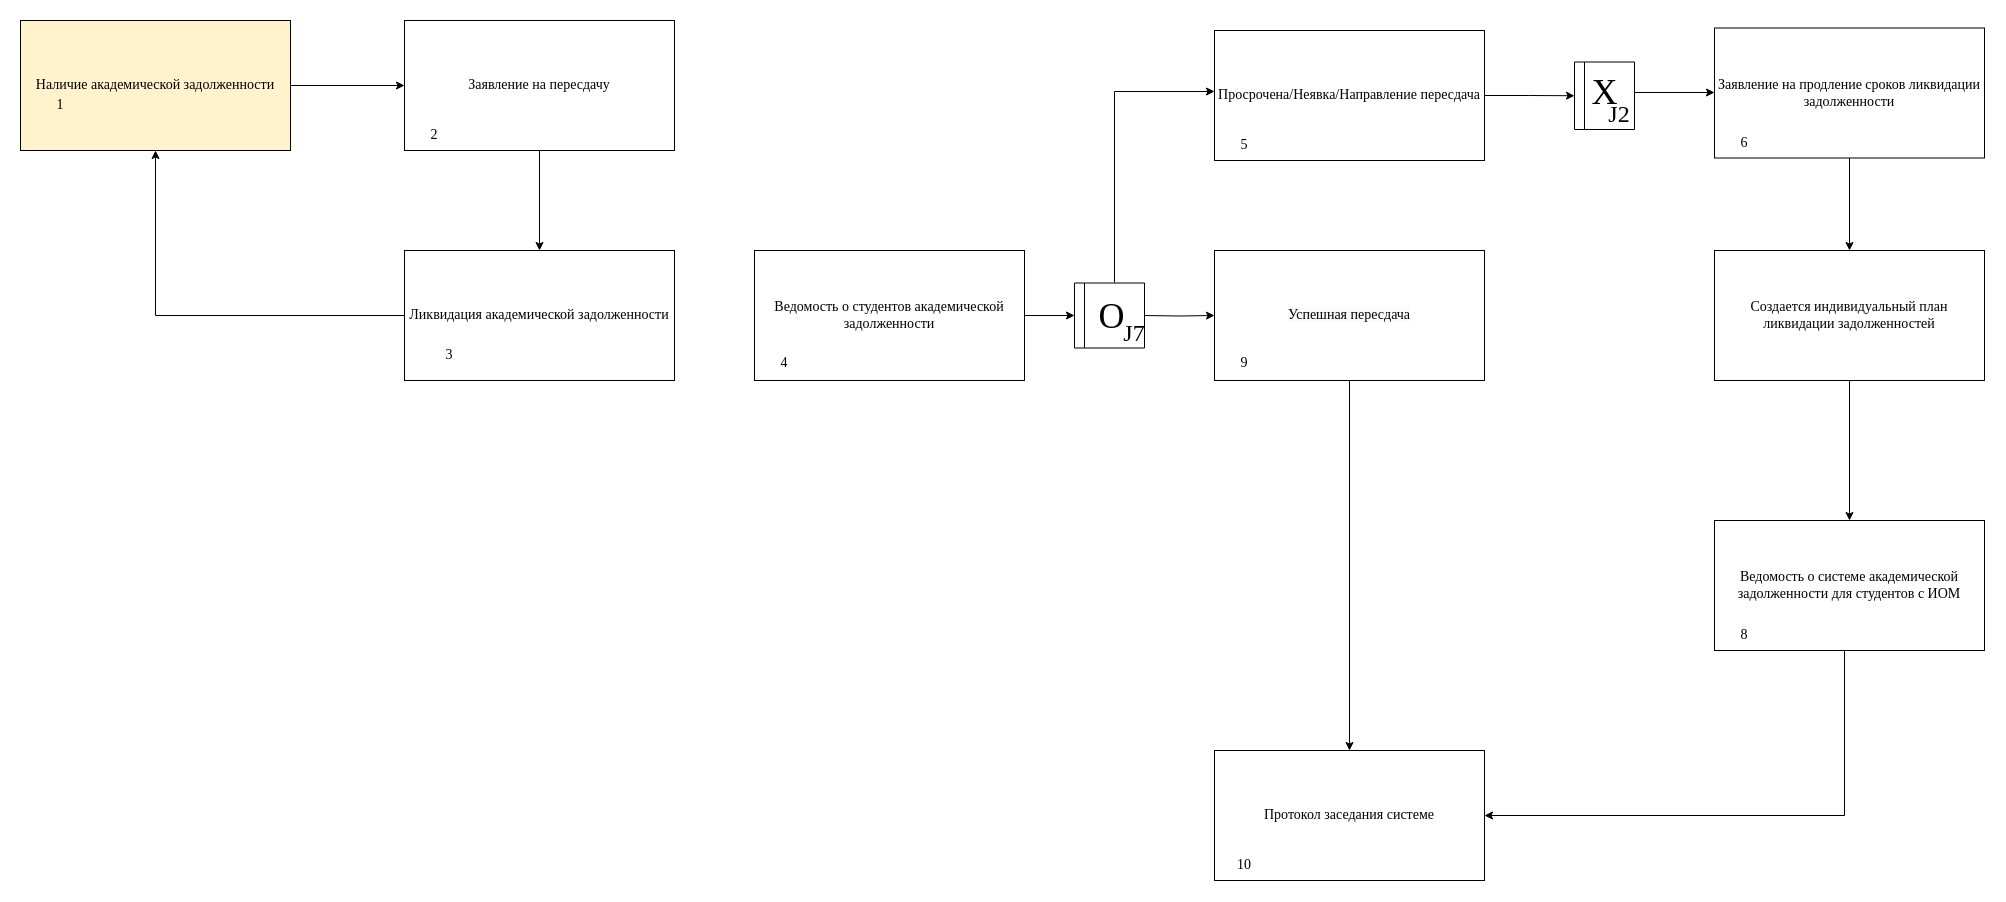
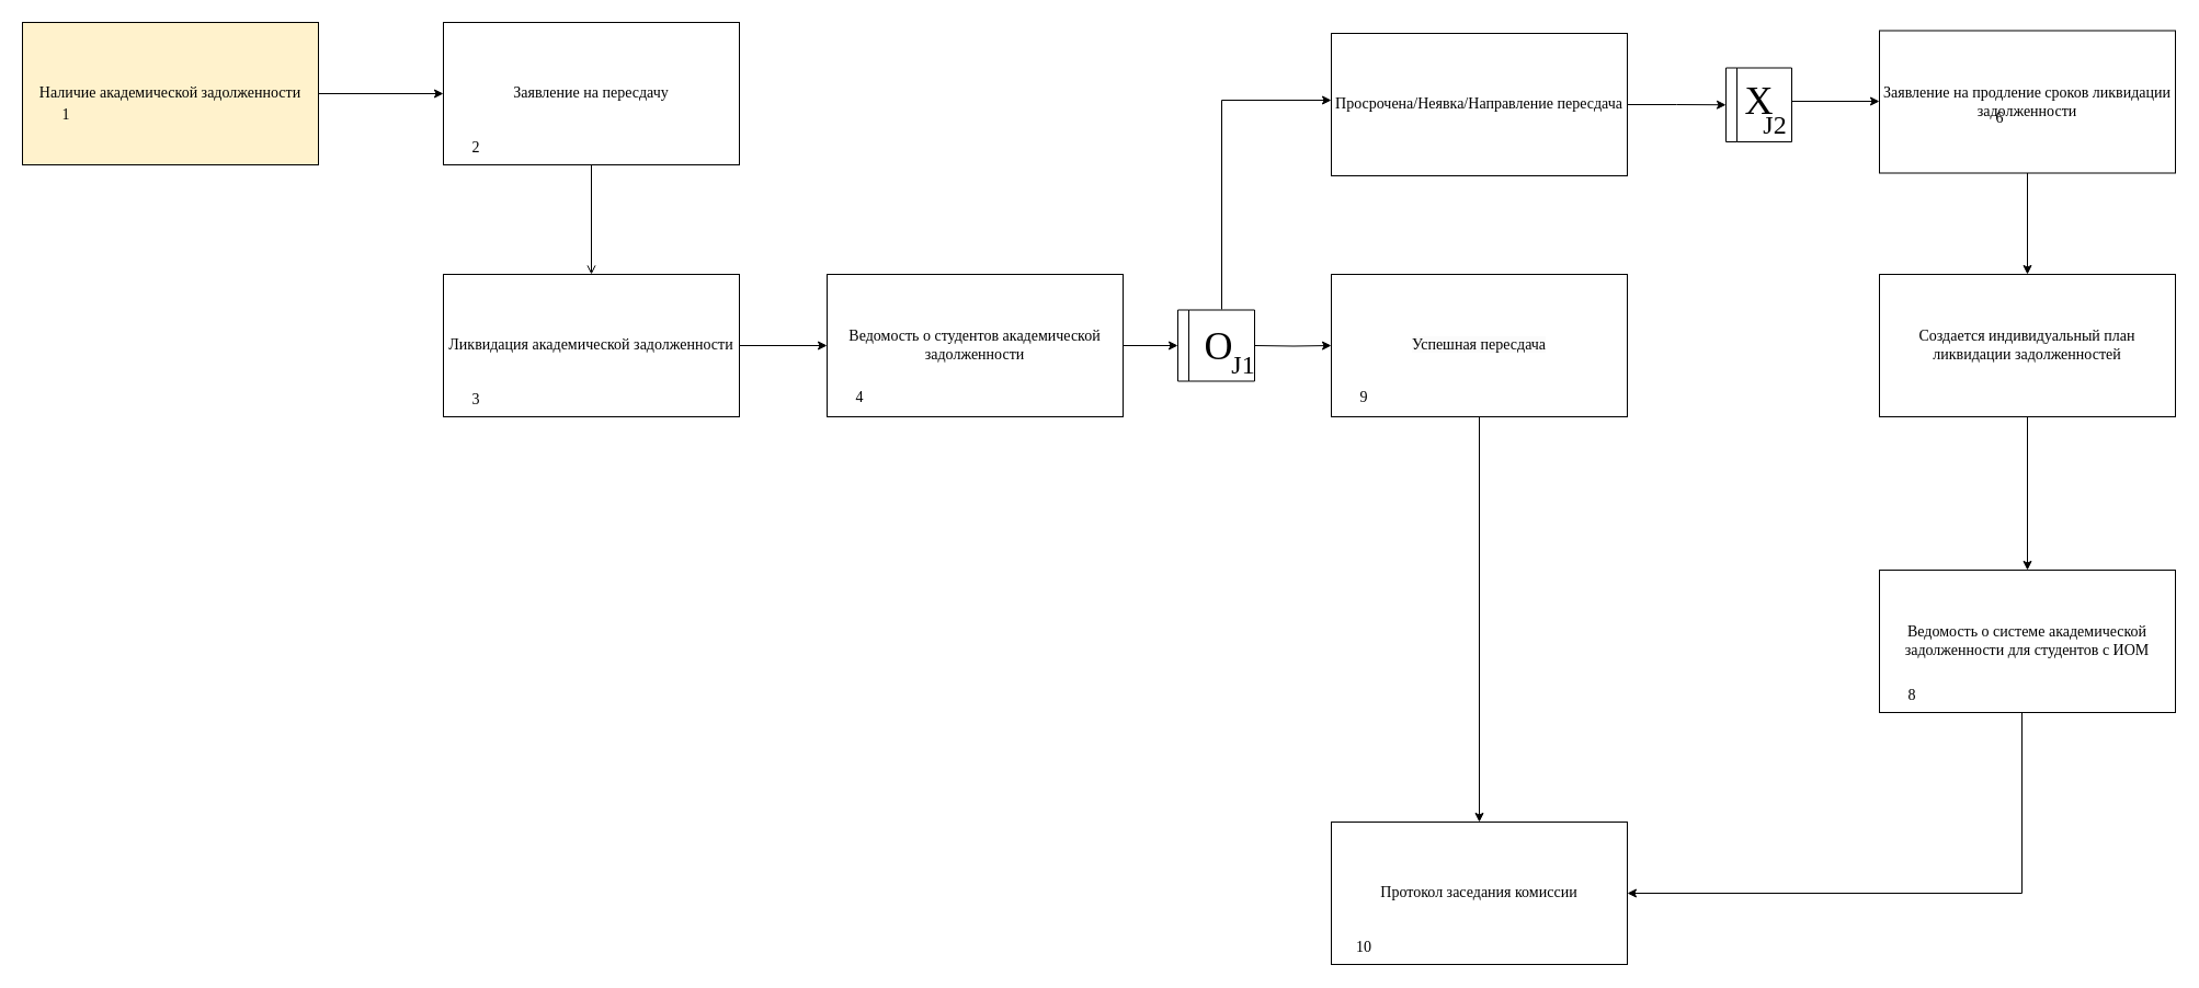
  <mxCell id="0" />
  <mxCell id="1" parent="0" />
- <mxCell id="2" style="edgeStyle=orthogonalEdgeStyle;rounded=0;orthogonalLoop=1;jettySize=auto;html=1;entryX=0.5;entryY=0;entryDx=0;entryDy=0;" parent="1" source="3" target="6" edge="1"><mxGeometry relative="1" as="geometry" /></mxCell>
+ <mxCell id="2" style="edgeStyle=orthogonalEdgeStyle;rounded=0;orthogonalLoop=1;jettySize=auto;html=1;entryX=0.5;entryY=0;entryDx=0;entryDy=0;endArrow=open;" parent="1" source="3" target="6" edge="1"><mxGeometry relative="1" as="geometry" /></mxCell>
  <mxCell id="3" value="&lt;span style=&quot;font-family: &amp;quot;Times New Roman&amp;quot;; font-size: 14px;&quot;&gt;Заявление на пересдачу&lt;/span&gt;" style="rounded=0;whiteSpace=wrap;html=1;" parent="1" vertex="1"><mxGeometry x="404" y="20" width="270" height="130" as="geometry" /></mxCell>
  <mxCell id="4" value="&lt;font style=&quot;font-size: 14px;&quot; face=&quot;Times New Roman&quot;&gt;2&lt;/font&gt;" style="text;html=1;align=center;verticalAlign=middle;whiteSpace=wrap;rounded=0;" parent="1" vertex="1"><mxGeometry x="404" y="120" width="60" height="30" as="geometry" /></mxCell>
- <mxCell id="5" style="edgeStyle=orthogonalEdgeStyle;rounded=0;orthogonalLoop=1;jettySize=auto;html=1;" parent="1" source="6" target="22" edge="1"><mxGeometry relative="1" as="geometry" /></mxCell>
+ <mxCell id="5" style="edgeStyle=orthogonalEdgeStyle;rounded=0;orthogonalLoop=1;jettySize=auto;html=1;entryX=0;entryY=0.5;entryDx=0;entryDy=0;" parent="1" source="6" target="8" edge="1"><mxGeometry relative="1" as="geometry" /></mxCell>
  <mxCell id="6" value="&lt;span style=&quot;font-family: &amp;quot;Times New Roman&amp;quot;; font-size: 14px;&quot;&gt;Ликвидация академической задолженности&lt;/span&gt;" style="rounded=0;whiteSpace=wrap;html=1;" parent="1" vertex="1"><mxGeometry x="404" y="250" width="270" height="130" as="geometry" /></mxCell>
  <mxCell id="7" style="edgeStyle=orthogonalEdgeStyle;rounded=0;orthogonalLoop=1;jettySize=auto;html=1;entryX=0;entryY=0.5;entryDx=0;entryDy=0;" parent="1" source="8" target="9" edge="1"><mxGeometry relative="1" as="geometry" /></mxCell>
  <mxCell id="8" value="&lt;span style=&quot;font-family: &amp;quot;Times New Roman&amp;quot;; font-size: 14px; text-align: start; caret-color: rgb(51, 144, 236); white-space-collapse: preserve; background-color: rgb(255, 255, 255);&quot;&gt;Ведомость о студентов академической задолженности&lt;/span&gt;" style="rounded=0;whiteSpace=wrap;html=1;" parent="1" vertex="1"><mxGeometry x="754" y="250" width="270" height="130" as="geometry" /></mxCell>
  <mxCell id="9" value="" style="swimlane;horizontal=0;whiteSpace=wrap;html=1;startSize=10;" parent="1" vertex="1"><mxGeometry x="1074" y="282.5" width="70" height="65" as="geometry" /></mxCell>
  <mxCell id="10" value="&lt;font style=&quot;font-size: 36px;&quot; face=&quot;Times New Roman&quot;&gt;O&lt;/font&gt;" style="text;html=1;align=center;verticalAlign=middle;resizable=0;points=[];autosize=1;strokeColor=none;fillColor=none;" parent="9" vertex="1"><mxGeometry x="12" y="3.5" width="50" height="60" as="geometry" /></mxCell>
- <mxCell id="11" value="&lt;font style=&quot;font-size: 24px;&quot; face=&quot;Times New Roman&quot;&gt;J7&lt;/font&gt;" style="text;html=1;align=center;verticalAlign=middle;whiteSpace=wrap;rounded=0;" parent="9" vertex="1"><mxGeometry x="30" y="35" width="60" height="30" as="geometry" /></mxCell>
+ <mxCell id="11" value="&lt;font style=&quot;font-size: 24px;&quot; face=&quot;Times New Roman&quot;&gt;J1&lt;/font&gt;" style="text;html=1;align=center;verticalAlign=middle;whiteSpace=wrap;rounded=0;" parent="9" vertex="1"><mxGeometry x="30" y="35" width="60" height="30" as="geometry" /></mxCell>
  <mxCell id="12" style="edgeStyle=orthogonalEdgeStyle;rounded=0;orthogonalLoop=1;jettySize=auto;html=1;entryX=0;entryY=0.5;entryDx=0;entryDy=0;" parent="1" source="13" target="15" edge="1"><mxGeometry relative="1" as="geometry" /></mxCell>
  <mxCell id="13" value="&lt;font face=&quot;Times New Roman&quot;&gt;&lt;span style=&quot;font-size: 14px;&quot;&gt;Просрочена/Неявка/&lt;/span&gt;&lt;/font&gt;&lt;span style=&quot;font-family: &amp;quot;Times New Roman&amp;quot;; font-size: 14px; text-align: start; caret-color: rgb(51, 144, 236); white-space-collapse: preserve; background-color: rgb(255, 255, 255);&quot;&gt;Направление пересдача&lt;/span&gt;" style="rounded=0;whiteSpace=wrap;html=1;" parent="1" vertex="1"><mxGeometry x="1214" y="30" width="270" height="130" as="geometry" /></mxCell>
- <mxCell id="14" value="&lt;span style=&quot;font-family: &amp;quot;Times New Roman&amp;quot;; font-size: 14px; text-align: start; caret-color: rgb(51, 144, 236); white-space-collapse: preserve; background-color: rgb(255, 255, 255);&quot;&gt;Протокол заседания системе&lt;/span&gt;" style="rounded=0;whiteSpace=wrap;html=1;" parent="1" vertex="1"><mxGeometry x="1214" y="750" width="270" height="130" as="geometry" /></mxCell>
+ <mxCell id="14" value="&lt;span style=&quot;font-family: &amp;quot;Times New Roman&amp;quot;; font-size: 14px; text-align: start; caret-color: rgb(51, 144, 236); white-space-collapse: preserve; background-color: rgb(255, 255, 255);&quot;&gt;Протокол заседания комиссии&lt;/span&gt;" style="rounded=0;whiteSpace=wrap;html=1;" parent="1" vertex="1"><mxGeometry x="1214" y="750" width="270" height="130" as="geometry" /></mxCell>
  <mxCell id="15" value="" style="swimlane;horizontal=0;whiteSpace=wrap;html=1;startSize=10;" parent="1" vertex="1"><mxGeometry x="1574" y="61.5" width="60" height="67.5" as="geometry" /></mxCell>
  <mxCell id="16" value="&lt;font face=&quot;Times New Roman&quot;&gt;&lt;span style=&quot;font-size: 36px;&quot;&gt;X&lt;/span&gt;&lt;/font&gt;" style="text;html=1;align=center;verticalAlign=middle;resizable=0;points=[];autosize=1;strokeColor=none;fillColor=none;" parent="15" vertex="1"><mxGeometry x="5" width="50" height="60" as="geometry" /></mxCell>
  <mxCell id="17" value="&lt;font style=&quot;font-size: 24px;&quot; face=&quot;Times New Roman&quot;&gt;J2&lt;/font&gt;" style="text;html=1;align=center;verticalAlign=middle;whiteSpace=wrap;rounded=0;" parent="15" vertex="1"><mxGeometry x="30" y="37.5" width="30" height="30" as="geometry" /></mxCell>
  <mxCell id="18" value="&lt;font face=&quot;Times New Roman&quot;&gt;&lt;span style=&quot;font-size: 14px;&quot;&gt;4&lt;/span&gt;&lt;/font&gt;" style="text;html=1;align=center;verticalAlign=middle;whiteSpace=wrap;rounded=0;" parent="1" vertex="1"><mxGeometry x="754" y="347.5" width="60" height="30" as="geometry" /></mxCell>
- <mxCell id="19" value="&lt;font style=&quot;font-size: 14px;&quot; face=&quot;Times New Roman&quot;&gt;5&lt;/font&gt;" style="text;html=1;align=center;verticalAlign=middle;whiteSpace=wrap;rounded=0;" parent="1" vertex="1"><mxGeometry x="1214" y="130" width="60" height="30" as="geometry" /></mxCell>
- <mxCell id="20" value="&lt;font face=&quot;Times New Roman&quot;&gt;&lt;span style=&quot;font-size: 14px;&quot;&gt;3&lt;/span&gt;&lt;/font&gt;" style="text;html=1;align=center;verticalAlign=middle;whiteSpace=wrap;rounded=0;" parent="1" vertex="1"><mxGeometry x="419" y="340" width="60" height="30" as="geometry" /></mxCell>
+ <mxCell id="20" value="&lt;font face=&quot;Times New Roman&quot;&gt;&lt;span style=&quot;font-size: 14px;&quot;&gt;3&lt;/span&gt;&lt;/font&gt;" style="text;html=1;align=center;verticalAlign=middle;whiteSpace=wrap;rounded=0;" parent="1" vertex="1"><mxGeometry x="404" y="350" width="60" height="30" as="geometry" /></mxCell>
  <mxCell id="21" style="edgeStyle=orthogonalEdgeStyle;rounded=0;orthogonalLoop=1;jettySize=auto;html=1;entryX=0;entryY=0.5;entryDx=0;entryDy=0;" parent="1" source="22" target="3" edge="1"><mxGeometry relative="1" as="geometry" /></mxCell>
  <mxCell id="22" value="&lt;font style=&quot;font-size: 14px;&quot; face=&quot;Times New Roman&quot;&gt;Наличие академической задолженности&lt;/font&gt;" style="rounded=0;whiteSpace=wrap;html=1;fillColor=#fff2cc;" parent="1" vertex="1"><mxGeometry x="20" y="20" width="270" height="130" as="geometry" /></mxCell>
  <mxCell id="23" value="&lt;font style=&quot;font-size: 14px;&quot; face=&quot;Times New Roman&quot;&gt;1&lt;/font&gt;" style="text;html=1;align=center;verticalAlign=middle;whiteSpace=wrap;rounded=0;" parent="1" vertex="1"><mxGeometry x="30" y="90" width="60" height="30" as="geometry" /></mxCell>
  <mxCell id="24" style="edgeStyle=orthogonalEdgeStyle;rounded=0;orthogonalLoop=1;jettySize=auto;html=1;entryX=0.5;entryY=0;entryDx=0;entryDy=0;" parent="1" source="25" target="27" edge="1"><mxGeometry relative="1" as="geometry" /></mxCell>
  <mxCell id="25" value="&lt;span style=&quot;font-family: &amp;quot;Times New Roman&amp;quot;; font-size: 14px;&quot;&gt;Заявление на продление сроков ликвидации задолженности&lt;/span&gt;" style="rounded=0;whiteSpace=wrap;html=1;" parent="1" vertex="1"><mxGeometry x="1714" y="27.5" width="270" height="130" as="geometry" /></mxCell>
  <mxCell id="26" style="edgeStyle=orthogonalEdgeStyle;rounded=0;orthogonalLoop=1;jettySize=auto;html=1;entryX=0.5;entryY=0;entryDx=0;entryDy=0;" parent="1" source="27" target="29" edge="1"><mxGeometry relative="1" as="geometry" /></mxCell>
  <mxCell id="27" value="&lt;span style=&quot;font-family: &amp;quot;Times New Roman&amp;quot;; font-size: 14px; text-align: start; caret-color: rgb(51, 144, 236); white-space-collapse: preserve; background-color: rgb(255, 255, 255);&quot;&gt;Создается индивидуальный план ликвидации задолженностей&lt;/span&gt;" style="rounded=0;whiteSpace=wrap;html=1;" parent="1" vertex="1"><mxGeometry x="1714" y="250" width="270" height="130" as="geometry" /></mxCell>
  <mxCell id="28" style="edgeStyle=orthogonalEdgeStyle;rounded=0;orthogonalLoop=1;jettySize=auto;html=1;entryX=1;entryY=0.5;entryDx=0;entryDy=0;" parent="1" source="29" target="14" edge="1"><mxGeometry relative="1" as="geometry"><Array as="points"><mxPoint x="1844" y="815" /></Array></mxGeometry></mxCell>
  <mxCell id="29" value="&lt;span style=&quot;font-family: &amp;quot;Times New Roman&amp;quot;; font-size: 14px; text-align: start; caret-color: rgb(51, 144, 236); white-space-collapse: preserve; background-color: rgb(255, 255, 255);&quot;&gt;Ведомость о системе академической задолженности для студентов с ИОМ&lt;/span&gt;" style="rounded=0;whiteSpace=wrap;html=1;" parent="1" vertex="1"><mxGeometry x="1714" y="520" width="270" height="130" as="geometry" /></mxCell>
- <mxCell id="30" value="&lt;font style=&quot;font-size: 14px;&quot; face=&quot;Times New Roman&quot;&gt;6&lt;/font&gt;" style="text;html=1;align=center;verticalAlign=middle;whiteSpace=wrap;rounded=0;" parent="1" vertex="1"><mxGeometry x="1714" y="127.5" width="60" height="30" as="geometry" /></mxCell>
+ <mxCell id="30" value="&lt;font style=&quot;font-size: 14px;&quot; face=&quot;Times New Roman&quot;&gt;6&lt;/font&gt;" style="text;html=1;align=center;verticalAlign=middle;whiteSpace=wrap;rounded=0;" parent="1" vertex="1"><mxGeometry x="1794" y="92.5" width="60" height="30" as="geometry" /></mxCell>
  <mxCell id="31" value="&lt;font style=&quot;font-size: 14px;&quot; face=&quot;Times New Roman&quot;&gt;8&lt;/font&gt;" style="text;html=1;align=center;verticalAlign=middle;whiteSpace=wrap;rounded=0;" parent="1" vertex="1"><mxGeometry x="1714" y="620" width="60" height="30" as="geometry" /></mxCell>
  <mxCell id="32" value="&lt;font style=&quot;font-size: 14px;&quot; face=&quot;Times New Roman&quot;&gt;10&lt;/font&gt;" style="text;html=1;align=center;verticalAlign=middle;whiteSpace=wrap;rounded=0;" parent="1" vertex="1"><mxGeometry x="1214" y="850" width="60" height="30" as="geometry" /></mxCell>
  <mxCell id="33" style="edgeStyle=orthogonalEdgeStyle;rounded=0;orthogonalLoop=1;jettySize=auto;html=1;" parent="1" source="34" target="14" edge="1"><mxGeometry relative="1" as="geometry" /></mxCell>
  <mxCell id="34" value="&lt;span style=&quot;color: rgb(0, 0, 0); font-family: &amp;quot;Times New Roman&amp;quot;; font-size: 14px; background-color: rgb(251, 251, 251); float: none; display: inline !important;&quot;&gt;Успешная пересдача&lt;/span&gt;" style="rounded=0;whiteSpace=wrap;html=1;" parent="1" vertex="1"><mxGeometry x="1214" y="250" width="270" height="130" as="geometry" /></mxCell>
  <mxCell id="35" style="edgeStyle=orthogonalEdgeStyle;rounded=0;orthogonalLoop=1;jettySize=auto;html=1;" parent="1" target="25" edge="1"><mxGeometry relative="1" as="geometry"><mxPoint x="1634" y="92" as="sourcePoint" /></mxGeometry></mxCell>
  <mxCell id="36" style="edgeStyle=orthogonalEdgeStyle;rounded=0;orthogonalLoop=1;jettySize=auto;html=1;entryX=0;entryY=0.5;entryDx=0;entryDy=0;" parent="1" target="34" edge="1"><mxGeometry relative="1" as="geometry"><mxPoint x="1144" y="315" as="sourcePoint" /></mxGeometry></mxCell>
  <mxCell id="37" value="&lt;font style=&quot;font-size: 14px;&quot; face=&quot;Times New Roman&quot;&gt;9&lt;/font&gt;" style="text;html=1;align=center;verticalAlign=middle;whiteSpace=wrap;rounded=0;" parent="1" vertex="1"><mxGeometry x="1214" y="347.5" width="60" height="30" as="geometry" /></mxCell>
  <mxCell id="38" style="edgeStyle=orthogonalEdgeStyle;rounded=0;orthogonalLoop=1;jettySize=auto;html=1;entryX=0;entryY=0.5;entryDx=0;entryDy=0;" parent="1" edge="1"><mxGeometry relative="1" as="geometry"><mxPoint x="1114" y="282" as="sourcePoint" /><mxPoint x="1214" y="91" as="targetPoint" /><Array as="points"><mxPoint x="1114" y="91" /></Array></mxGeometry></mxCell>
